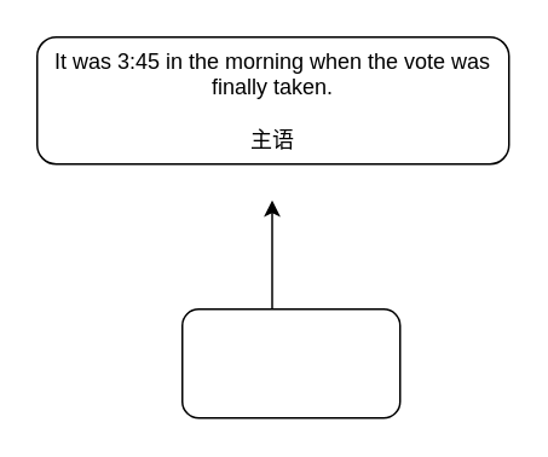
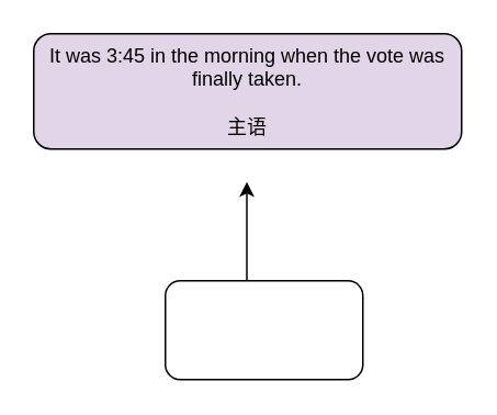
  <mxCell id="0" />
  <mxCell id="1" parent="0" />
- <mxCell id="2" value="It was 3:45 in the morning when the vote was finally taken.&lt;br&gt;&lt;br&gt;主语" style="rounded=1;whiteSpace=wrap;html=1;" vertex="1" parent="1"><mxGeometry x="20" y="20" width="260" height="70" as="geometry" /></mxCell>
+ <mxCell id="2" value="It was 3:45 in the morning when the vote was finally taken.&lt;br&gt;&lt;br&gt;主语" style="rounded=1;whiteSpace=wrap;html=1;fillColor=#e1d5e7;" vertex="1" parent="1"><mxGeometry x="20" y="20" width="260" height="70" as="geometry" /></mxCell>
  <mxCell id="3" value="" style="rounded=1;whiteSpace=wrap;html=1;" vertex="1" parent="1"><mxGeometry x="100" y="170" width="120" height="60" as="geometry" /></mxCell>
  <mxCell id="4" value="" style="endArrow=classic;html=1;rounded=0;" edge="1" parent="1"><mxGeometry width="50" height="50" relative="1" as="geometry"><mxPoint x="149.5" y="170" as="sourcePoint" /><mxPoint x="149.5" y="110" as="targetPoint" /></mxGeometry></mxCell>
